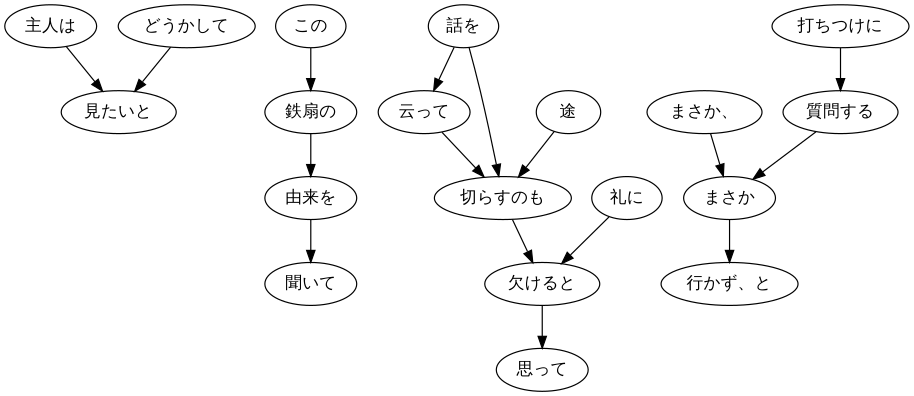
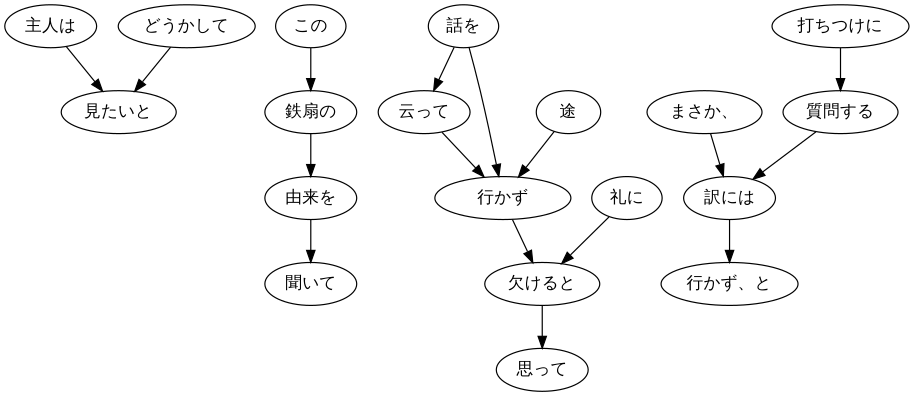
  digraph {
    n1 [label="主人は"]
    n2 [label="見たいと"]
    n3 [label="どうかして"]
    n4 [label="この"]
    n5 [label="鉄扇の"]
    n6 [label="由来を"]
    n7 [label="聞いて"]
    n8 [label="思って"]
    n9 [label="まさか、"]
-   n10 [label="まさか"]
+   n10 [label="訳には"]
    n11 [label="行かず、と"]
    n12 [label="打ちつけに"]
    n13 [label="質問する"]
    n14 [label="云って"]
-   n15 [label="切らすのも"]
+   n15 [label="行かず"]
    n16 [label="欠けると"]
    n17 [label="話を"]
    n18 [label="途"]
    n19 [label="礼に"]
    n1 -> n2
    n3 -> n2
    n4 -> n5
    n5 -> n6
    n6 -> n7
    n9 -> n10
    n10 -> n11
    n12 -> n13
    n13 -> n10
    n14 -> n15
    n15 -> n16
    n16 -> n8
    n17 -> n14
    n17 -> n15
    n18 -> n15
    n19 -> n16
  }
